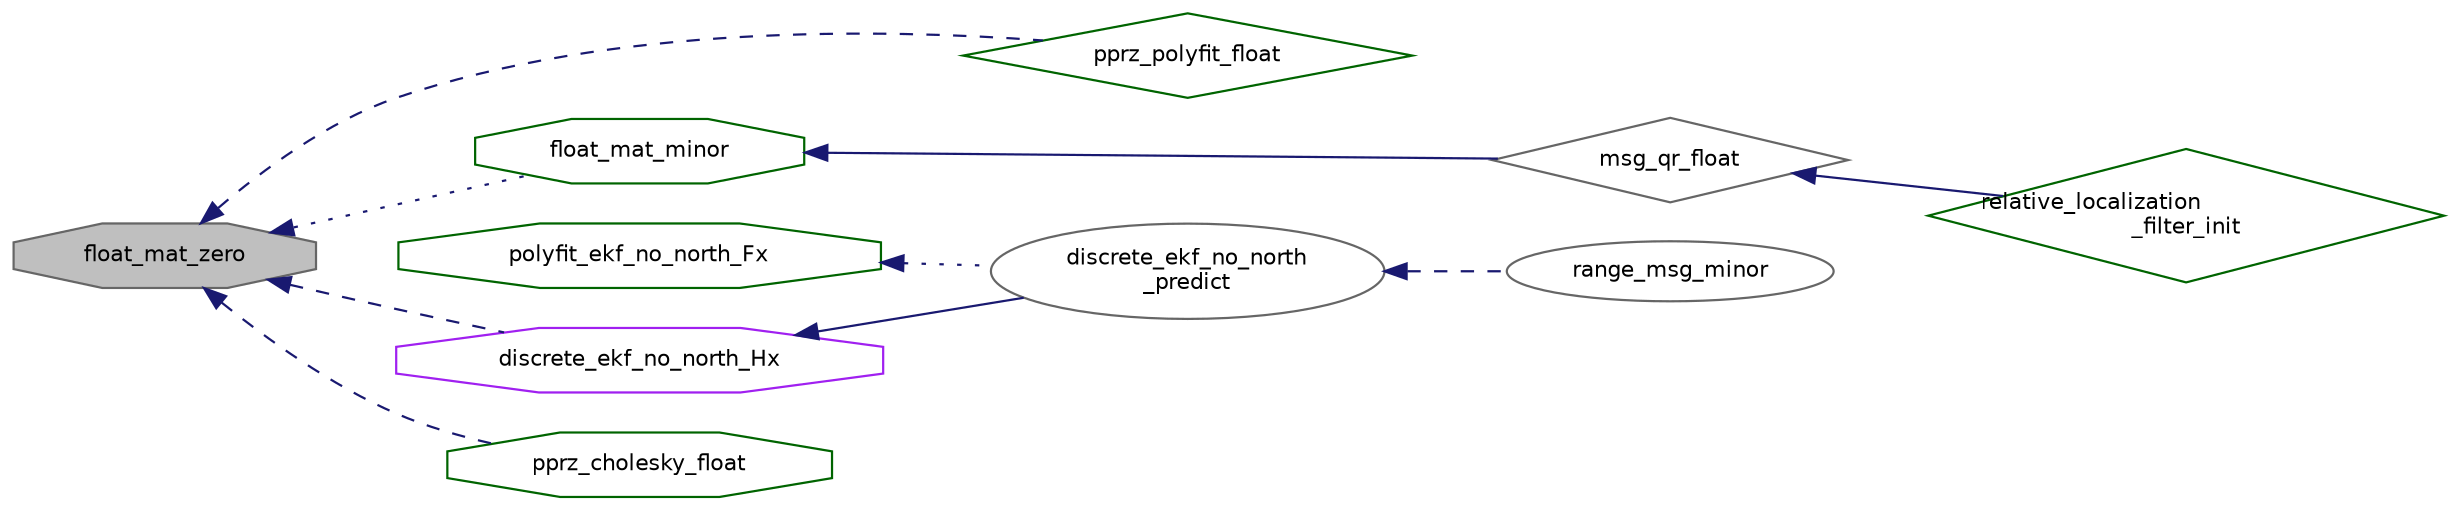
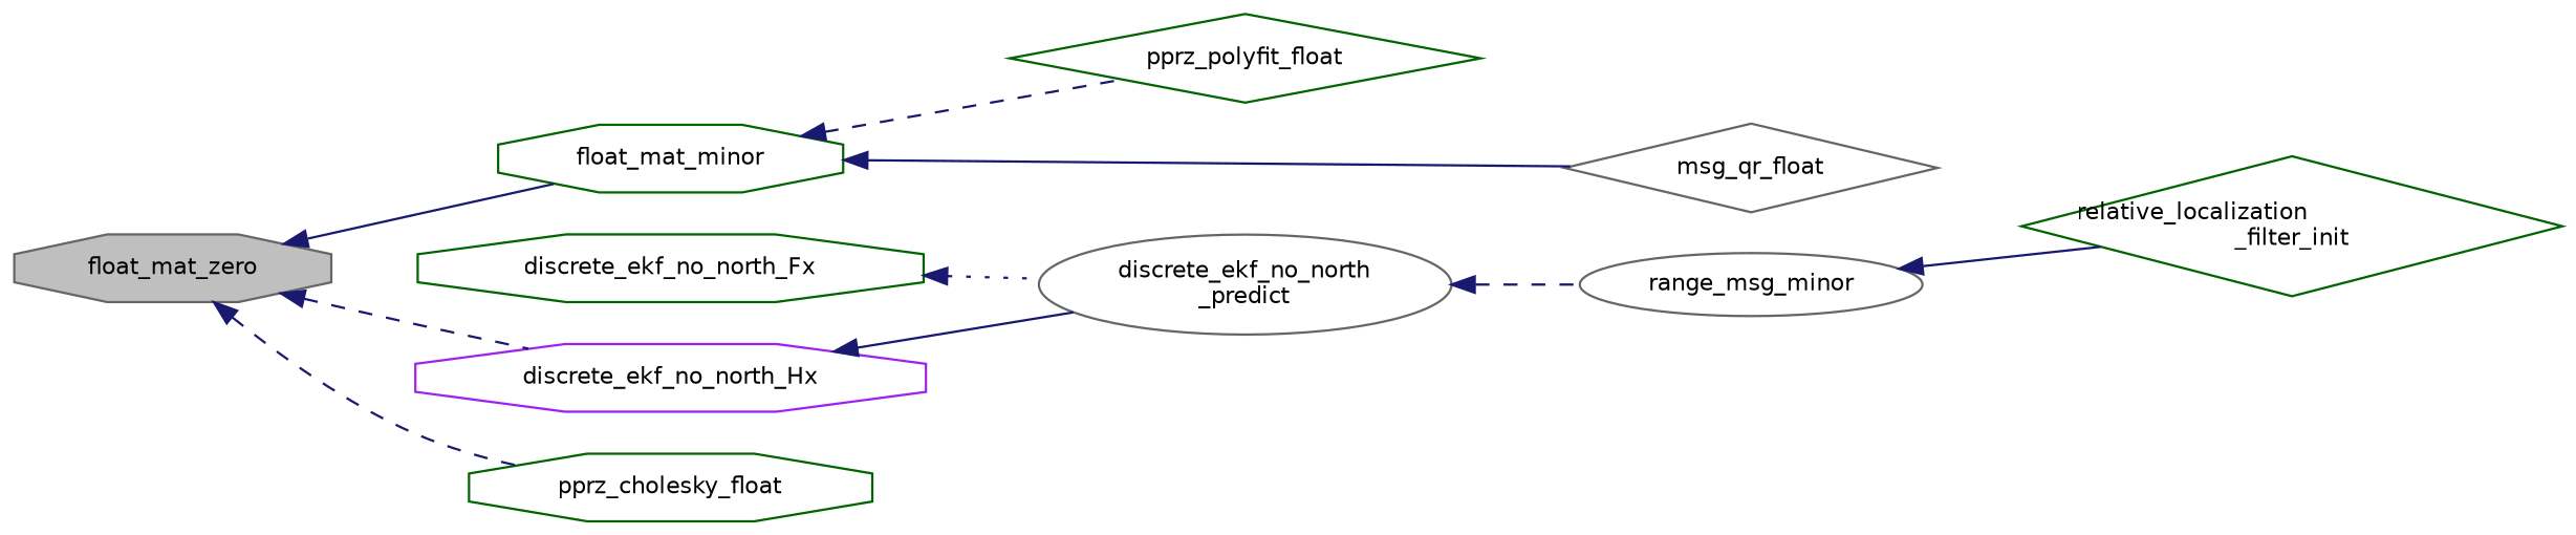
  digraph {
    fontname="DejaVu Sans"
    rankdir=LR
    node [color=darkgreen fillcolor=white fontname="DejaVu Sans" fontsize=10 shape=octagon style=filled]
    edge [color=midnightblue dir=back fontname="DejaVu Sans" fontsize=10 labelfontname=FreeSans labelfontsize=10 style=dashed]
    n1 [color=gray40 fillcolor=grey75 fontcolor=black height=0.2 label=float_mat_zero width=0.4]
    n2 [color=purple height=0.2 label=discrete_ekf_no_north_Hx width=0.4]
    n3 [height=0.2 label=float_mat_minor width=0.4]
    n4 [height=0.2 label=pprz_cholesky_float width=0.4]
    n5 [height=0.2 label=pprz_polyfit_float shape=diamond width=0.4]
-   n6 [height=0.2 label=polyfit_ekf_no_north_Fx width=0.4]
+   n6 [height=0.2 label=discrete_ekf_no_north_Fx width=0.4]
    n7 [color=gray40 height=0.2 label="discrete_ekf_no_north\l_predict" shape=ellipse width=0.4]
    n8 [color=gray40 height=0.2 label=msg_qr_float shape=diamond width=0.4]
    n9 [color=gray40 height=0.2 label=range_msg_minor shape=ellipse width=0.4]
    n10 [height=0.2 label="relative_localization\l_filter_init" shape=diamond width=0.4]
    n1 -> n2
-   n1 -> n3 [style=dotted]
+   n1 -> n3 [style=solid]
    n1 -> n4
-   n1 -> n5
+   n3 -> n5
    n2 -> n7 [style=solid]
    n3 -> n8 [style=solid]
    n6 -> n7 [style=dotted]
    n7 -> n9
-   n8 -> n10 [style=solid]
+   n9 -> n10 [style=solid]
  }
